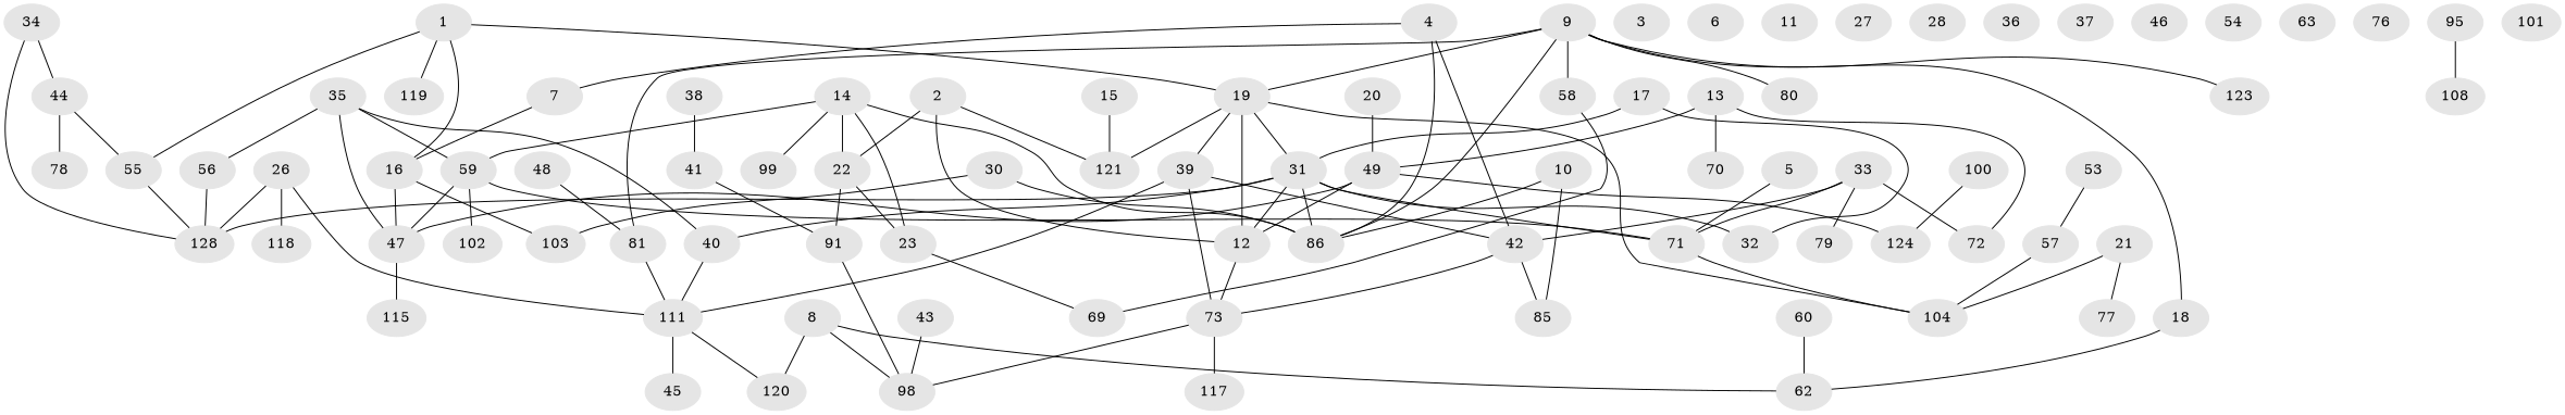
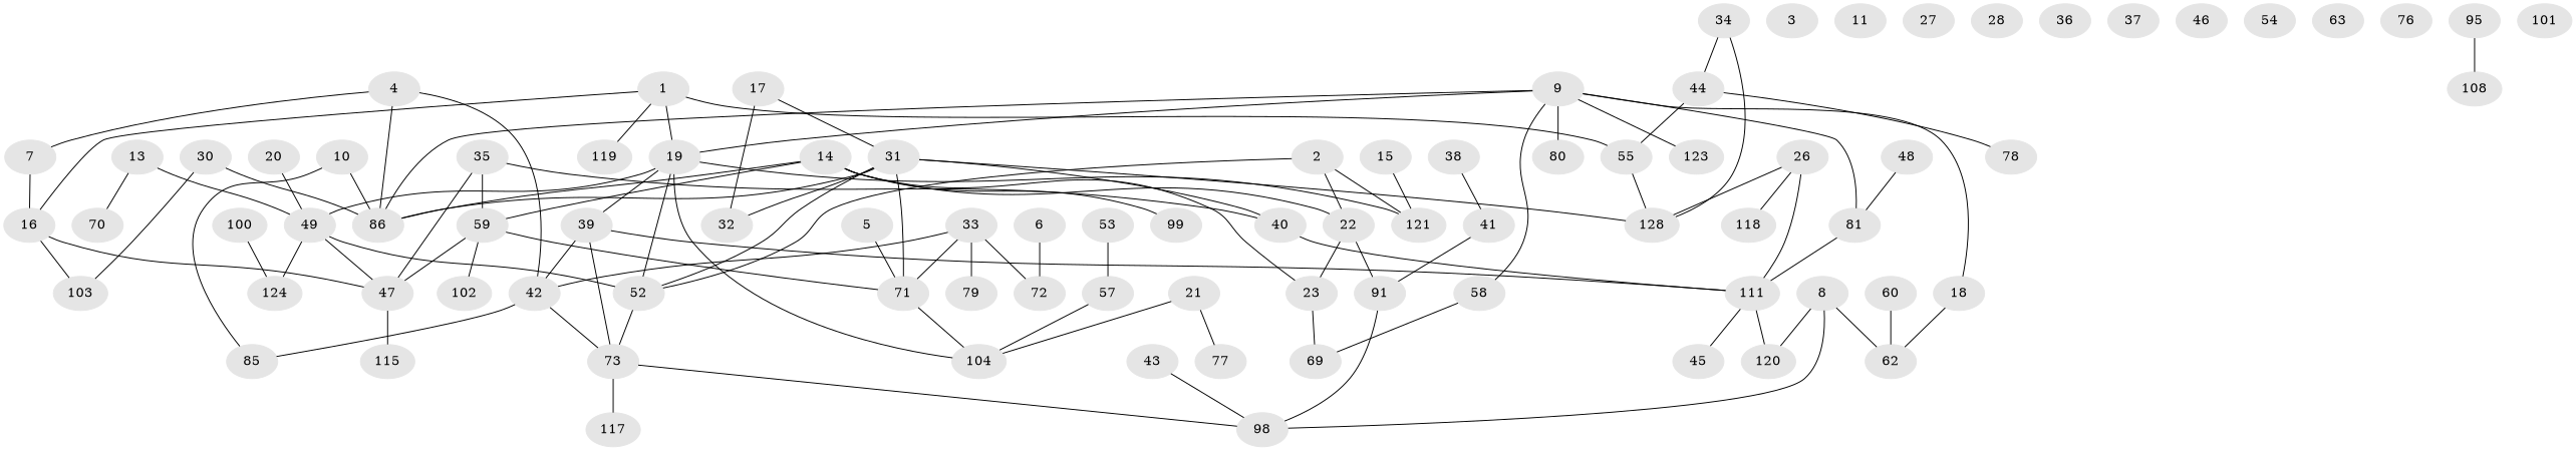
  graph {
    node [color=gray90 style=filled]
    1 [super="+74"]
    16 [super="+61"]
    19 [super="+107"]
    55 [super="+112"]
    119
    n6 [label=47 super="+94"]
    103
-   52 [super="+88" label=12]
+   52 [super="+88"]
    121
    31 [super="+64"]
    39
    104 [super="+110"]
    128
    2 [super="+25"]
    22
    23 [super="+24"]
    91
    73 [super="+113"]
    3
    4 [super="+12"]
    7 [super="+65"]
    42 [super="+122"]
    86 [super="+89"]
    85 [super="+126"]
    71 [super="+93"]
    5
    6
    8 [super="+75"]
    62 [super="+127"]
    98 [super="+116"]
    120
    9 [super="+92"]
    18 [super="+83"]
    58 [super="+66"]
    80
    81 [super="+90"]
    123
    69 [super="+106"]
    111 [super="+114"]
    10
    11 [super="+47"]
    13 [super="+96"]
    49
    70
    72 [super="+87"]
    124
    14 [super="+29"]
    99
    59 [super="+84"]
    102
    15
    115
    32
    40 [super="+125"]
    17
    20
    77 [super="+97"]
    21
    26 [super="+50"]
    118
    45
    27
    28
    30 [super="+109"]
    33 [super="+51"]
    79
    34 [super="+68"]
    44
    78
    35
-   56
    36
    37
    38
    41
    117
    43
    46
    48
    53 [super="+82"]
    57
    54 [super="+105"]
    60
    63
    76
    95
    108
    100
    101
    1 -- 16
    1 -- 19
    1 -- 55
    1 -- 119
    16 -- n6
    16 -- 103
    19 -- 52
    19 -- 121
-   19 -- 31
+   19 -- 49
    19 -- 39
    19 -- 104
    55 -- 128
    n6 -- 115
    52 -- 73
    31 -- 52
    31 -- 128
    31 -- 86
    31 -- 71
    31 -- 32
    31 -- 40
    39 -- 73
    39 -- 42
    39 -- 111
    2 -- 52
    2 -- 121
    2 -- 22
    22 -- 23
    22 -- 91
    23 -- 69
    91 -- 98
    73 -- 98
    73 -- 117
    4 -- 7
    4 -- 42
    4 -- 86
    7 -- 16
    42 -- 73
    42 -- 85
    71 -- 104
    5 -- 71
    8 -- 62
    8 -- 98
    8 -- 120
    9 -- 19
    9 -- 86
    9 -- 18
    9 -- 58
    9 -- 80
    9 -- 81
    9 -- 123
    18 -- 62
    58 -- 69
    81 -- 111 [weight=2]
    111 -- 120
    111 -- 45
    10 -- 86
    10 -- 85
    13 -- 49
    13 -- 70
-   13 -- 72
+   6 -- 72
    49 -- n6
    49 -- 52
    49 -- 124
    14 -- 22
    14 -- 23
    14 -- 86
    14 -- 99
    14 -- 59
    59 -- n6
    59 -- 71
    59 -- 102
    15 -- 121
    40 -- 111
    17 -- 31
    17 -- 32
    20 -- 49
    21 -- 104
    21 -- 77
    26 -- 128
    26 -- 111
    26 -- 118
    30 -- 103
    30 -- 86 [weight=2]
    33 -- 42
    33 -- 71
    33 -- 72
    33 -- 79
    34 -- 128
    34 -- 44
    44 -- 55
    44 -- 78
    35 -- n6
    35 -- 59
    35 -- 40
-   35 -- 56
-   56 -- 128
    38 -- 41
    41 -- 91
    43 -- 98
    48 -- 81
    53 -- 57
    57 -- 104
    60 -- 62
    95 -- 108
    100 -- 124
  }
